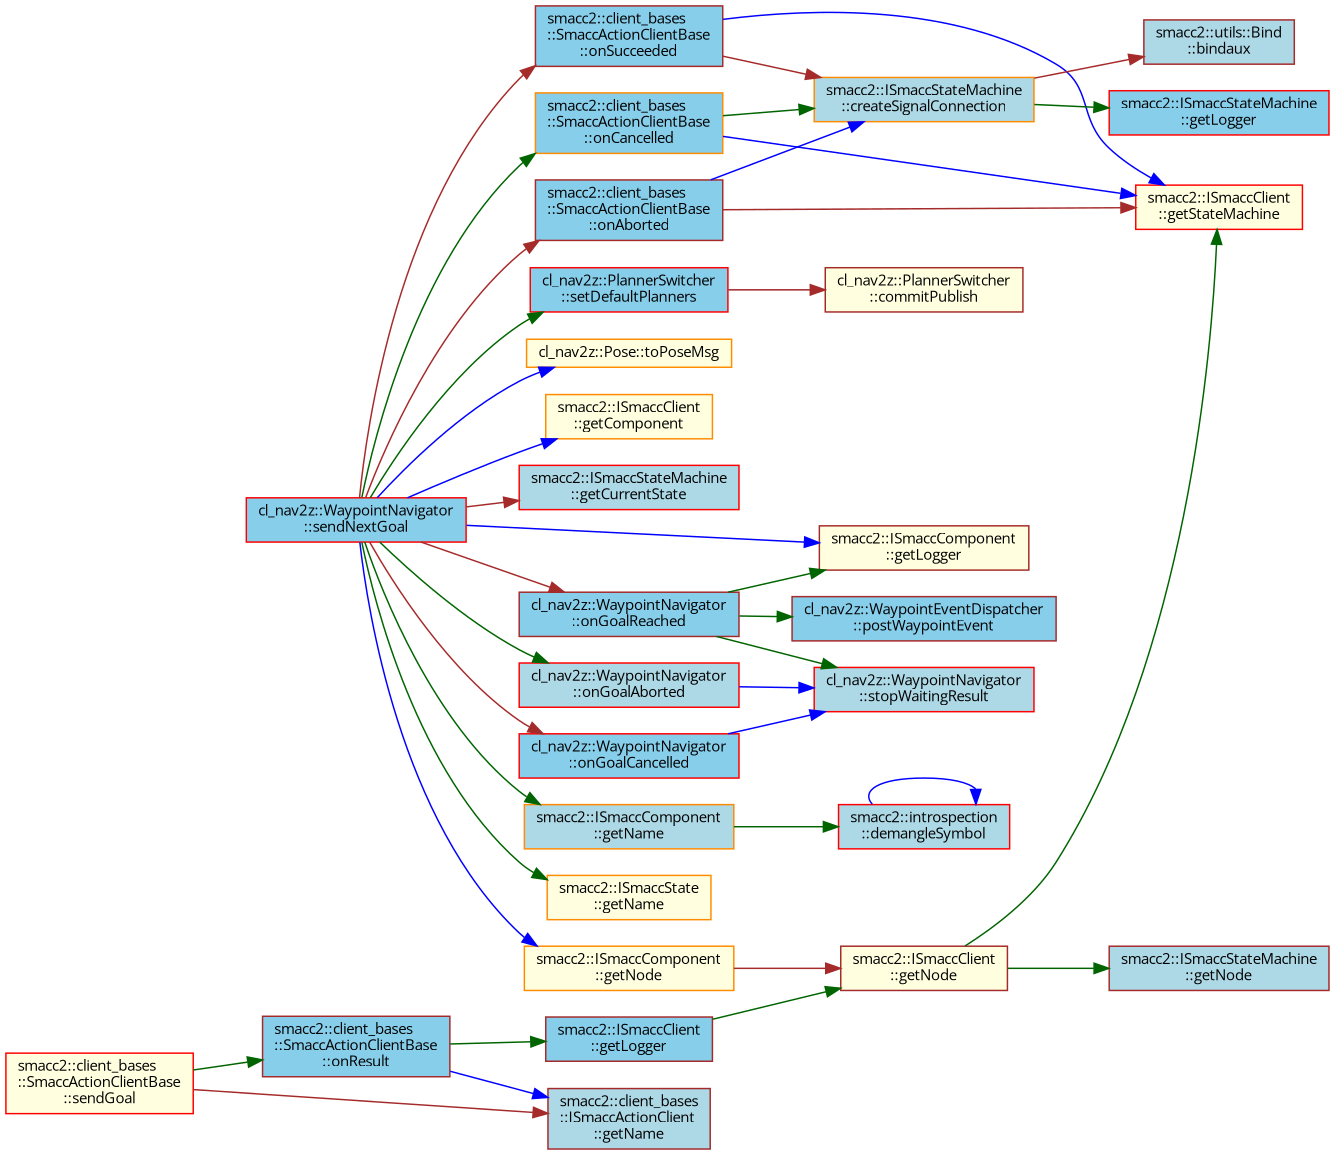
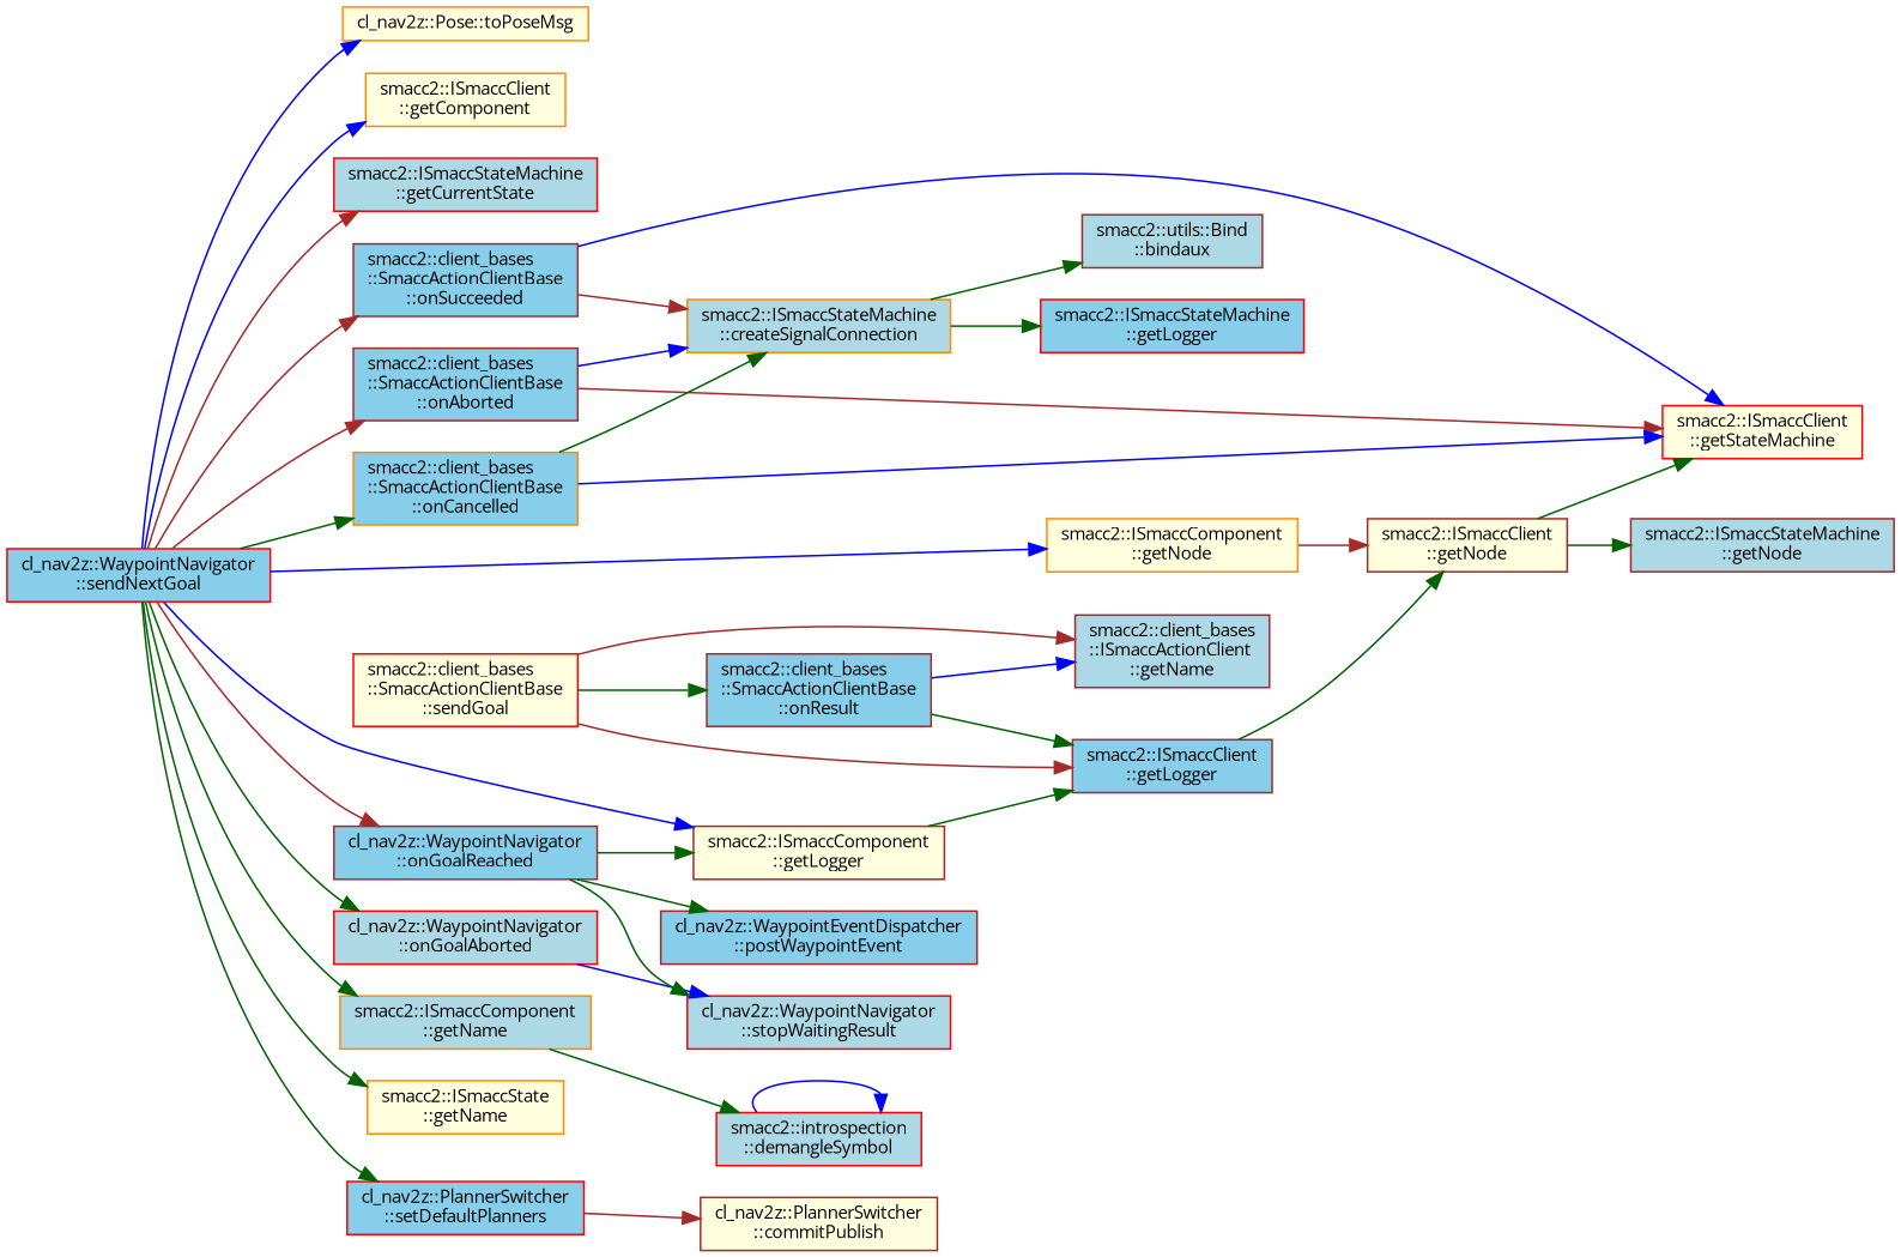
  digraph {
    fontname="Open Sans"
    rankdir=LR
    node [color=brown fillcolor=skyblue fontname="Open Sans" fontsize=10 shape=box style=filled]
    edge [color=darkgreen fontname="Open Sans" fontsize=10 labelfontname=Helvetica labelfontsize=10 style=solid]
    n1 [color=red fontcolor=black height=0.2 label="cl_nav2z::WaypointNavigator\l::sendNextGoal" width=0.4]
    n2 [color=darkorange fillcolor=lightyellow height=0.2 label="smacc2::ISmaccClient\l::getComponent" width=0.4]
    n3 [color=red fillcolor=lightblue height=0.2 label="smacc2::ISmaccStateMachine\l::getCurrentState" width=0.4]
    n4 [fillcolor=lightyellow height=0.2 label="smacc2::ISmaccComponent\l::getLogger" width=0.4]
    n5 [color=darkorange fillcolor=lightblue height=0.2 label="smacc2::ISmaccComponent\l::getName" width=0.4]
    n6 [color=darkorange fillcolor=lightyellow height=0.2 label="smacc2::ISmaccState\l::getName" width=0.4]
    n7 [color=darkorange fillcolor=lightyellow height=0.2 label="smacc2::ISmaccComponent\l::getNode" width=0.4]
    n8 [height=0.2 label="smacc2::client_bases\l::SmaccActionClientBase\l::onAborted" width=0.4]
    n9 [color=darkorange height=0.2 label="smacc2::client_bases\l::SmaccActionClientBase\l::onCancelled" width=0.4]
    n10 [color=red fillcolor=lightblue height=0.2 label="cl_nav2z::WaypointNavigator\l::onGoalAborted" width=0.4]
-   n11 [color=red height=0.2 label="cl_nav2z::WaypointNavigator\l::onGoalCancelled" width=0.4]
    n12 [height=0.2 label="cl_nav2z::WaypointNavigator\l::onGoalReached" width=0.4]
    n13 [height=0.2 label="smacc2::client_bases\l::SmaccActionClientBase\l::onSucceeded" width=0.4]
    n14 [color=red height=0.2 label="cl_nav2z::PlannerSwitcher\l::setDefaultPlanners" width=0.4]
    n15 [color=darkorange fillcolor=lightyellow height=0.2 label="cl_nav2z::Pose::toPoseMsg" width=0.4]
    n16 [height=0.2 label="smacc2::ISmaccClient\l::getLogger" width=0.4]
    n17 [color=red fillcolor=lightyellow height=0.2 label="smacc2::ISmaccClient\l::getStateMachine" width=0.4]
    n18 [color=red fillcolor=lightblue height=0.2 label="smacc2::introspection\l::demangleSymbol" width=0.4]
    n19 [fillcolor=lightyellow height=0.2 label="smacc2::ISmaccClient\l::getNode" width=0.4]
    n20 [color=darkorange fillcolor=lightblue height=0.2 label="smacc2::ISmaccStateMachine\l::createSignalConnection" width=0.4]
    n21 [color=red fillcolor=lightblue height=0.2 label="cl_nav2z::WaypointNavigator\l::stopWaitingResult" width=0.4]
    n22 [height=0.2 label="cl_nav2z::WaypointEventDispatcher\l::postWaypointEvent" width=0.4]
    n23 [color=red fillcolor=lightyellow height=0.2 label="smacc2::client_bases\l::SmaccActionClientBase\l::sendGoal" width=0.4]
    n24 [fillcolor=lightblue height=0.2 label="smacc2::client_bases\l::ISmaccActionClient\l::getName" width=0.4]
    n25 [height=0.2 label="smacc2::client_bases\l::SmaccActionClientBase\l::onResult" width=0.4]
    n26 [fillcolor=lightyellow height=0.2 label="cl_nav2z::PlannerSwitcher\l::commitPublish" width=0.4]
    n27 [fillcolor=lightblue height=0.2 label="smacc2::ISmaccStateMachine\l::getNode" width=0.4]
    n28 [fillcolor=lightblue height=0.2 label="smacc2::utils::Bind\l::bindaux" width=0.4]
    n29 [color=red height=0.2 label="smacc2::ISmaccStateMachine\l::getLogger" width=0.4]
    n1 -> n2 [color=blue]
    n1 -> n3 [color=brown]
    n1 -> n4 [color=blue]
    n1 -> n5
    n1 -> n6
    n1 -> n7 [color=blue]
    n1 -> n8 [color=brown]
    n1 -> n9
    n1 -> n10
-   n1 -> n11 [color=brown]
    n1 -> n12 [color=brown]
    n1 -> n13 [color=brown]
    n1 -> n14
    n1 -> n15 [color=blue]
+   n4 -> n16
    n5 -> n18
    n7 -> n19 [color=brown]
    n8 -> n17 [color=brown]
    n8 -> n20 [color=blue]
    n9 -> n17 [color=blue]
    n9 -> n20
    n10 -> n21 [color=blue]
-   n11 -> n21 [color=blue]
    n12 -> n4
    n12 -> n21
    n12 -> n22
    n13 -> n17 [color=blue]
    n13 -> n20 [color=brown]
    n14 -> n26 [color=brown]
    n16 -> n19
    n18 -> n18 [color=blue]
    n19 -> n17
    n19 -> n27
-   n20 -> n28 [color=brown]
+   n20 -> n28
    n20 -> n29
+   n23 -> n16 [color=brown]
    n23 -> n24 [color=brown]
    n23 -> n25
    n25 -> n16
    n25 -> n24 [color=blue]
  }
